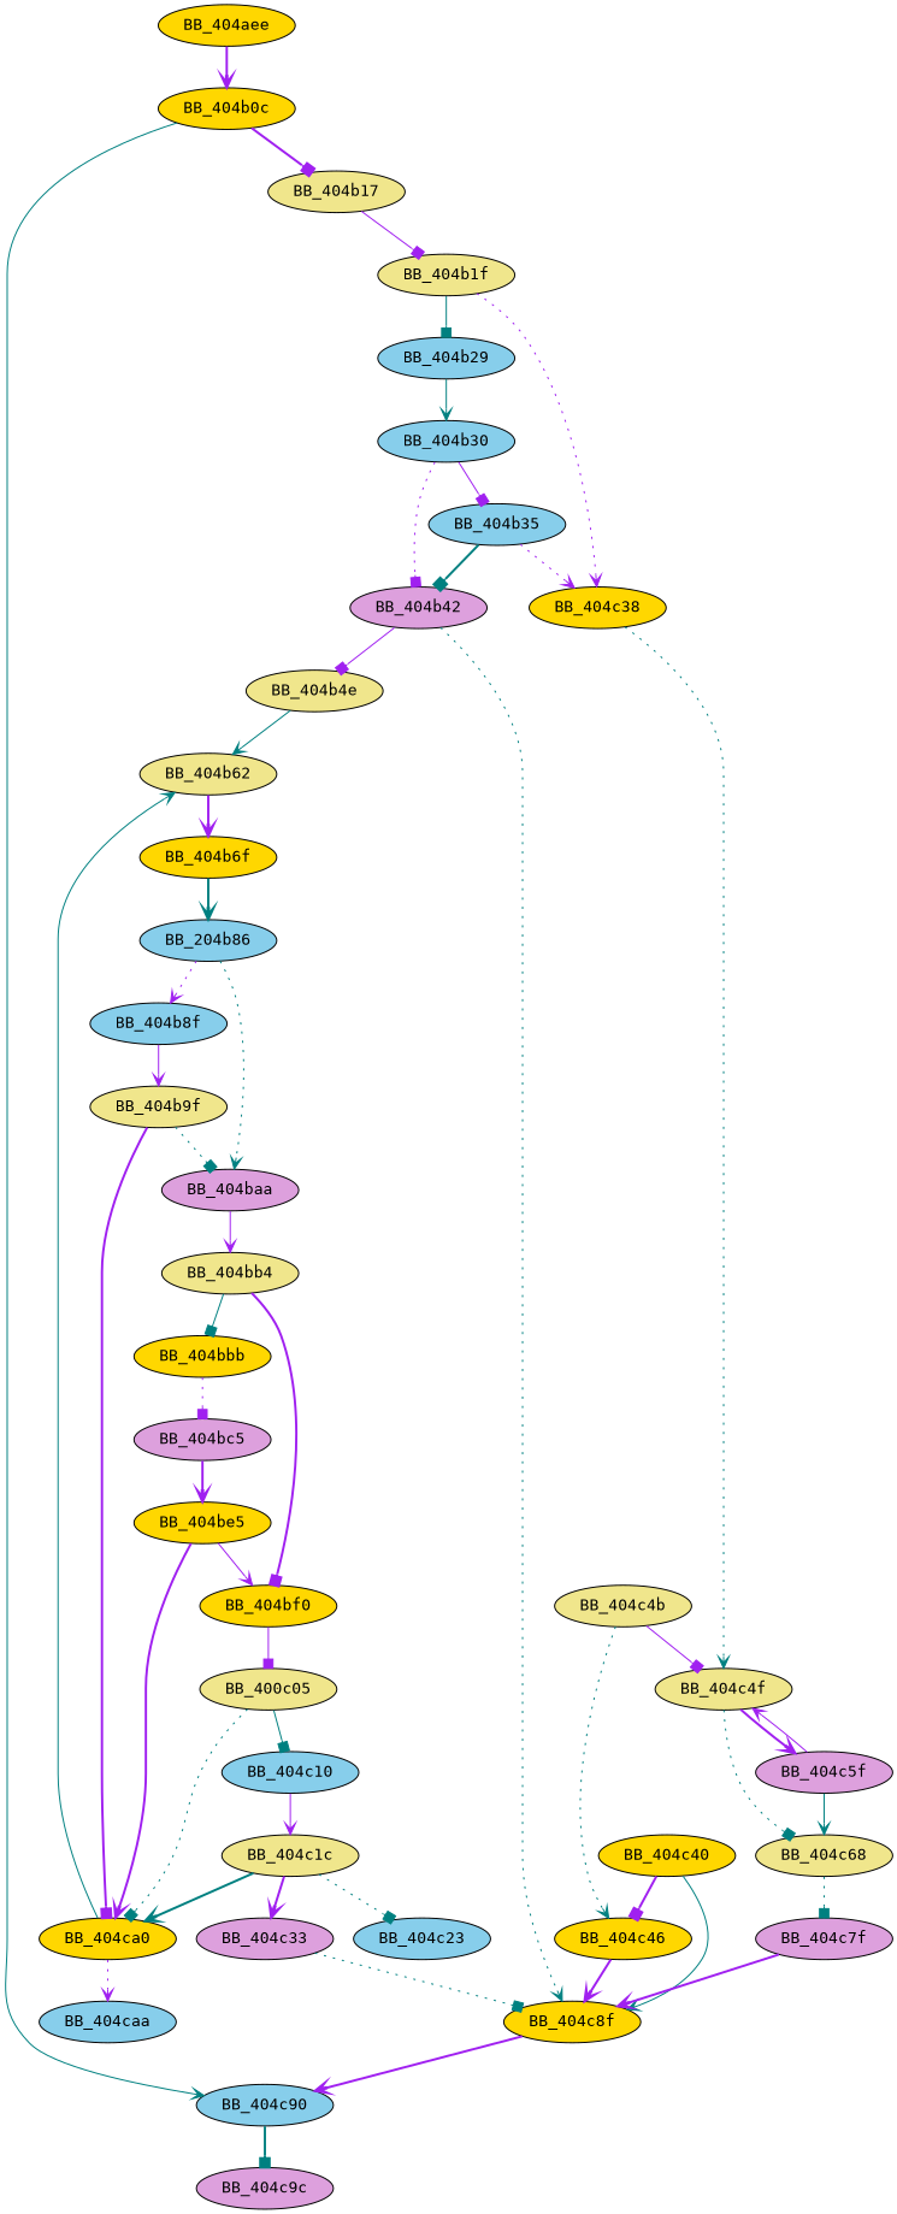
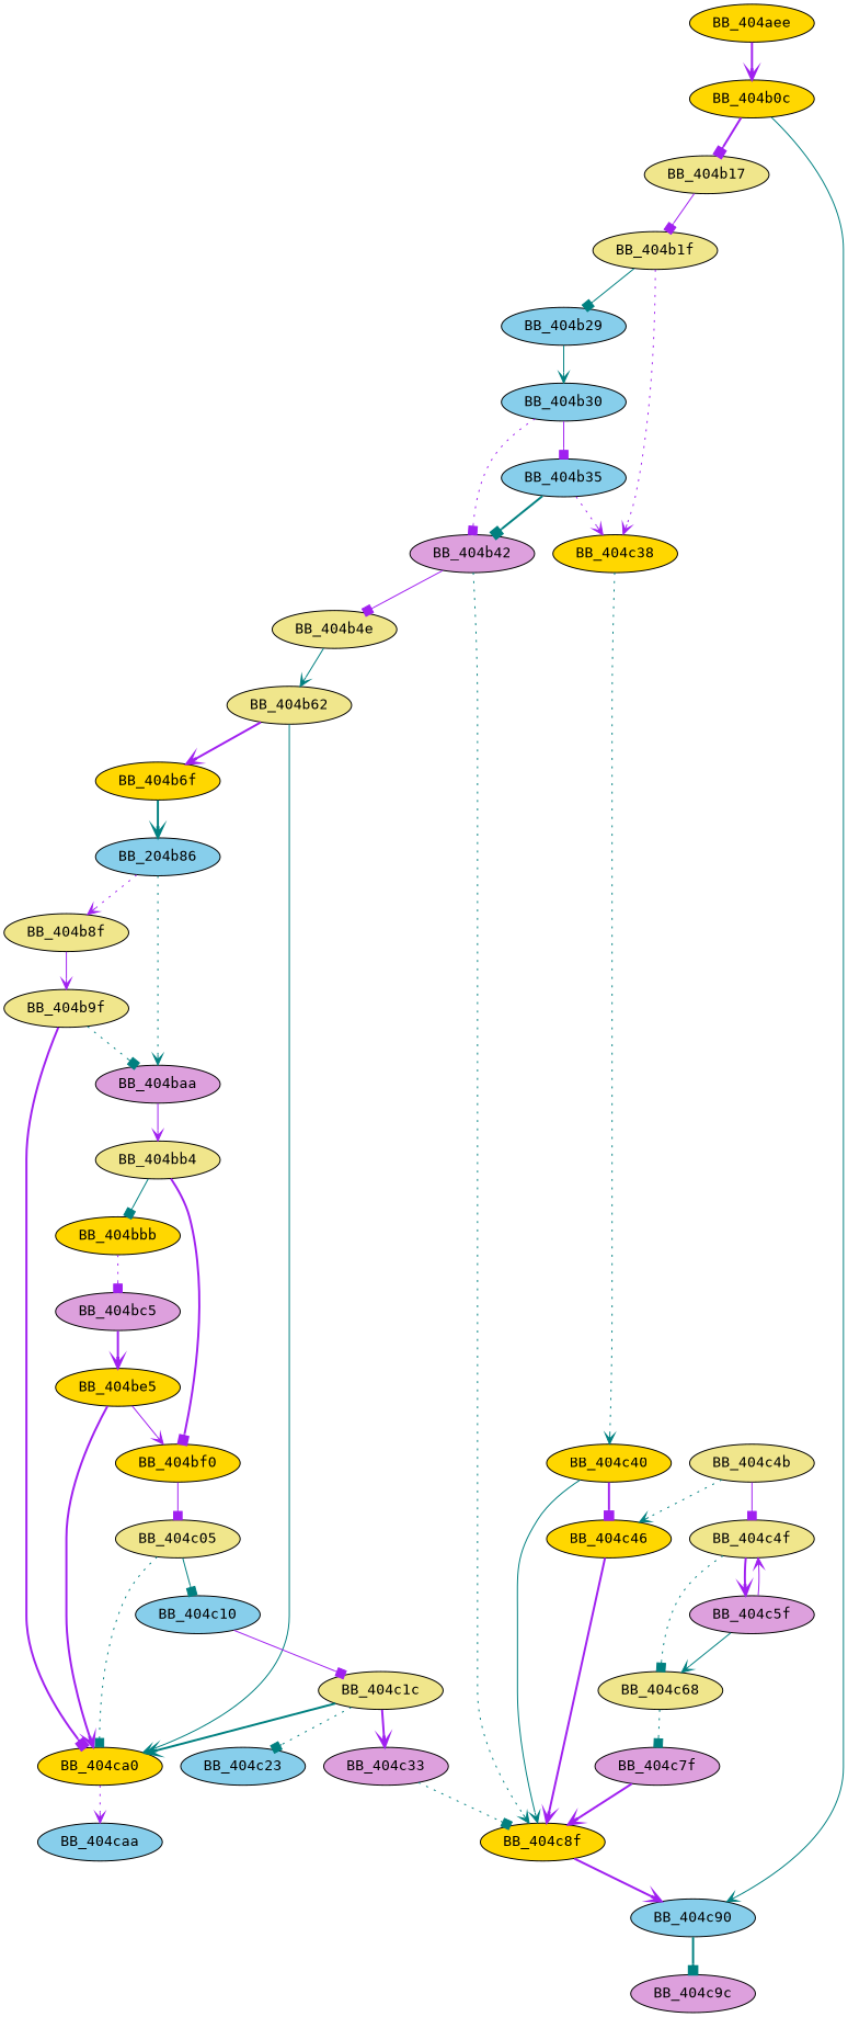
  digraph {
    fontname="DejaVu Sans Mono"
    node [fillcolor=khaki fontname="DejaVu Sans Mono" style=filled]
    edge [arrowhead=vee color=purple fontname="DejaVu Sans Mono" style=solid]
    BB_404aee [fillcolor=gold]
    BB_404b0c [fillcolor=gold]
    BB_404b17
    BB_404c90 [fillcolor=skyblue]
    BB_404b1f
    BB_404c9c [fillcolor=plum]
    BB_404b29 [fillcolor=skyblue]
    BB_404c38 [fillcolor=gold]
    BB_404b30 [fillcolor=skyblue]
    BB_404c40 [fillcolor=gold]
    BB_404b35 [fillcolor=skyblue]
    BB_404b42 [fillcolor=plum]
    BB_404c8f [fillcolor=gold]
    BB_404c46 [fillcolor=gold]
    BB_404b4e
    BB_404b62
    BB_404b6f [fillcolor=gold]
    BB_404ca0 [fillcolor=gold]
    n19 [fillcolor=skyblue label=BB_204b86]
    BB_404caa [fillcolor=skyblue]
-   BB_404b8f [fillcolor=skyblue]
+   BB_404b8f
    BB_404baa [fillcolor=plum]
    BB_404b9f
    BB_404bb4
    BB_404bbb [fillcolor=gold]
    BB_404bf0 [fillcolor=gold]
    BB_404bc5 [fillcolor=plum]
-   BB_404c05 [label=BB_400c05]
+   BB_404c05
    BB_404be5 [fillcolor=gold]
    BB_404c10 [fillcolor=skyblue]
    BB_404c1c
    BB_404c23 [fillcolor=skyblue]
    BB_404c33 [fillcolor=plum]
    BB_404c4b
    BB_404c4f
    BB_404c5f [fillcolor=plum]
    BB_404c68
    BB_404c7f [fillcolor=plum]
    BB_404aee -> BB_404b0c [style=bold]
    BB_404b0c -> BB_404b17 [arrowhead=box style=bold]
    BB_404b0c -> BB_404c90 [color=teal]
    BB_404b17 -> BB_404b1f [arrowhead=box]
    BB_404c90 -> BB_404c9c [arrowhead=box color=teal style=bold]
    BB_404b1f -> BB_404b29 [arrowhead=box color=teal]
    BB_404b1f -> BB_404c38 [style=dotted]
    BB_404b29 -> BB_404b30 [color=teal]
-   BB_404c38 -> BB_404c4f [color=teal style=dotted]
+   BB_404c38 -> BB_404c40 [color=teal style=dotted]
    BB_404b30 -> BB_404b35 [arrowhead=box]
    BB_404b30 -> BB_404b42 [arrowhead=box style=dotted]
    BB_404c40 -> BB_404c8f [color=teal]
    BB_404c40 -> BB_404c46 [arrowhead=box style=bold]
    BB_404b35 -> BB_404c38 [style=dotted]
    BB_404b35 -> BB_404b42 [arrowhead=box color=teal style=bold]
    BB_404b42 -> BB_404c8f [color=teal style=dotted]
    BB_404b42 -> BB_404b4e [arrowhead=box]
    BB_404c8f -> BB_404c90 [style=bold]
    BB_404c46 -> BB_404c8f [style=bold]
    BB_404b4e -> BB_404b62 [color=teal]
    BB_404b62 -> BB_404b6f [style=bold]
-   BB_404ca0 -> BB_404b62 [color=teal]
+   BB_404b62 -> BB_404ca0 [color=teal]
    BB_404b6f -> n19 [color=teal style=bold]
    BB_404ca0 -> BB_404caa [style=dotted]
    n19 -> BB_404b8f [style=dotted]
    n19 -> BB_404baa [color=teal style=dotted]
    BB_404b8f -> BB_404b9f
    BB_404baa -> BB_404bb4
    BB_404b9f -> BB_404ca0 [arrowhead=box style=bold]
    BB_404b9f -> BB_404baa [arrowhead=box color=teal style=dotted]
    BB_404bb4 -> BB_404bbb [arrowhead=box color=teal]
    BB_404bb4 -> BB_404bf0 [arrowhead=box style=bold]
    BB_404bbb -> BB_404bc5 [arrowhead=box style=dotted]
    BB_404bf0 -> BB_404c05 [arrowhead=box]
    BB_404bc5 -> BB_404be5 [style=bold]
    BB_404c05 -> BB_404ca0 [arrowhead=box color=teal style=dotted]
    BB_404c05 -> BB_404c10 [arrowhead=box color=teal]
    BB_404be5 -> BB_404ca0 [style=bold]
    BB_404be5 -> BB_404bf0
-   BB_404c10 -> BB_404c1c
+   BB_404c10 -> BB_404c1c [arrowhead=box]
    BB_404c1c -> BB_404ca0 [color=teal style=bold]
    BB_404c1c -> BB_404c23 [arrowhead=box color=teal style=dotted]
    BB_404c1c -> BB_404c33 [style=bold]
    BB_404c33 -> BB_404c8f [arrowhead=box color=teal style=dotted]
    BB_404c4b -> BB_404c46 [color=teal style=dotted]
    BB_404c4b -> BB_404c4f [arrowhead=box]
    BB_404c4f -> BB_404c5f [style=bold]
    BB_404c4f -> BB_404c68 [arrowhead=box color=teal style=dotted]
    BB_404c5f -> BB_404c4f
    BB_404c5f -> BB_404c68 [color=teal]
    BB_404c68 -> BB_404c7f [arrowhead=box color=teal style=dotted]
    BB_404c7f -> BB_404c8f [style=bold]
  }
